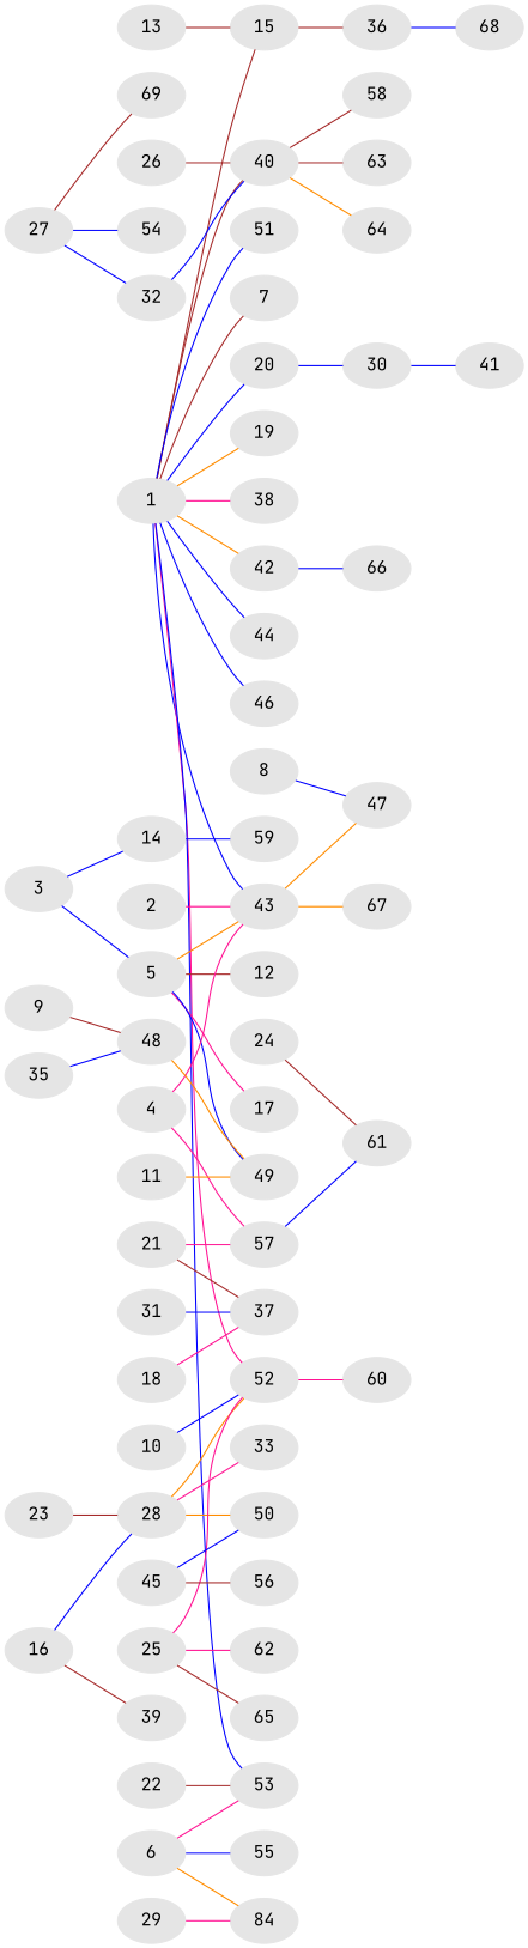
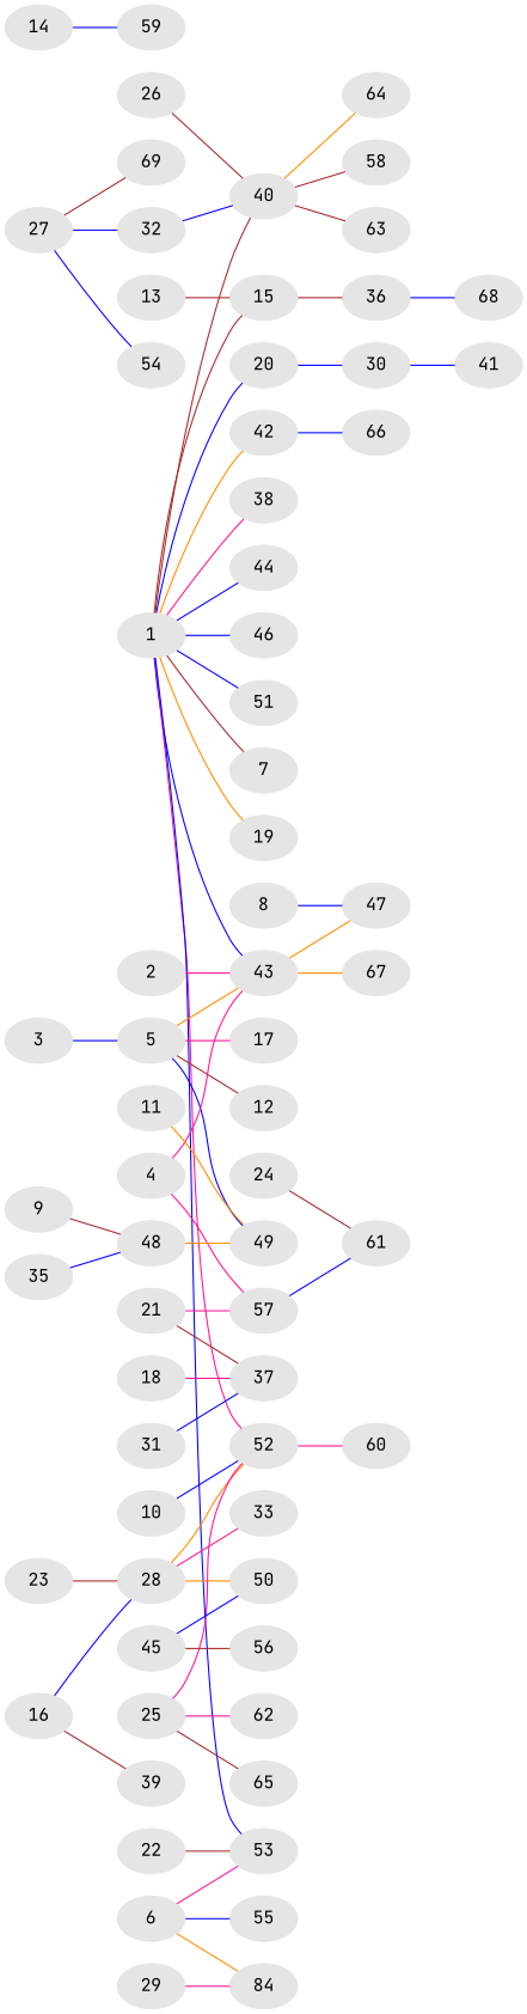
  graph {
    fontname="JetBrains Mono"
    rankdir=LR
    node [color=gray90 fontname="JetBrains Mono" style=filled]
    edge [color=blue fontname="JetBrains Mono" weight=1.0]
    1
    7
    15
    19
    20
    38
    40
    42
    43
    44
    46
    51
    52
    53
    36
    30
    58
    63
    64
    66
    47
    67
    60
    2
    3
    5
    14
    12
    17
    49
    59
    4
    57
    61
    6
    n36 [label=84]
    55
    8
    9
    48
    10
    11
    13
    68
    16
    28
    39
    33
    50
    18
    37
    41
    21
    22
    23
    24
    25
    62
    65
    26
    27
    32
    54
    69
    29
    31
    35
    45
    56
    1 -- 7 [color=brown]
    1 -- 15 [color=brown]
    1 -- 19 [color=darkorange]
    1 -- 20
    1 -- 38 [color=deeppink]
    1 -- 40 [color=brown]
    1 -- 42 [color=darkorange]
    1 -- 43
    1 -- 44
    1 -- 46
    1 -- 51
    1 -- 52 [color=deeppink]
    1 -- 53
    15 -- 36 [color=brown]
    20 -- 30
    40 -- 58 [color=brown]
    40 -- 63 [color=brown]
    40 -- 64 [color=darkorange]
    42 -- 66
    43 -- 47 [color=darkorange]
    43 -- 67 [color=darkorange]
    52 -- 60 [color=deeppink]
    36 -- 68
    30 -- 41
    2 -- 43 [color=deeppink]
    3 -- 5
-   3 -- 14
    5 -- 43 [color=darkorange]
    5 -- 12 [color=brown]
    5 -- 17 [color=deeppink]
    5 -- 49
    14 -- 59
    4 -- 43 [color=deeppink]
    4 -- 57 [color=deeppink]
    57 -- 61
    6 -- 53 [color=deeppink]
    6 -- n36 [color=darkorange]
    6 -- 55
    8 -- 47
    9 -- 48 [color=brown]
    48 -- 49 [color=darkorange]
    10 -- 52
    11 -- 49 [color=darkorange]
    13 -- 15 [color=brown]
    16 -- 28
    16 -- 39 [color=brown]
    28 -- 52 [color=darkorange]
    28 -- 33 [color=deeppink]
    28 -- 50 [color=darkorange]
    18 -- 37 [color=deeppink]
    21 -- 57 [color=deeppink]
    21 -- 37 [color=brown]
    22 -- 53 [color=brown]
    23 -- 28 [color=brown]
    24 -- 61 [color=brown]
    25 -- 52 [color=deeppink]
    25 -- 62 [color=deeppink]
    25 -- 65 [color=brown]
    26 -- 40 [color=brown]
    27 -- 32
    27 -- 54
    27 -- 69 [color=brown]
    32 -- 40
    29 -- n36 [color=deeppink]
    31 -- 37
    35 -- 48
    45 -- 50
    45 -- 56 [color=brown]
  }
